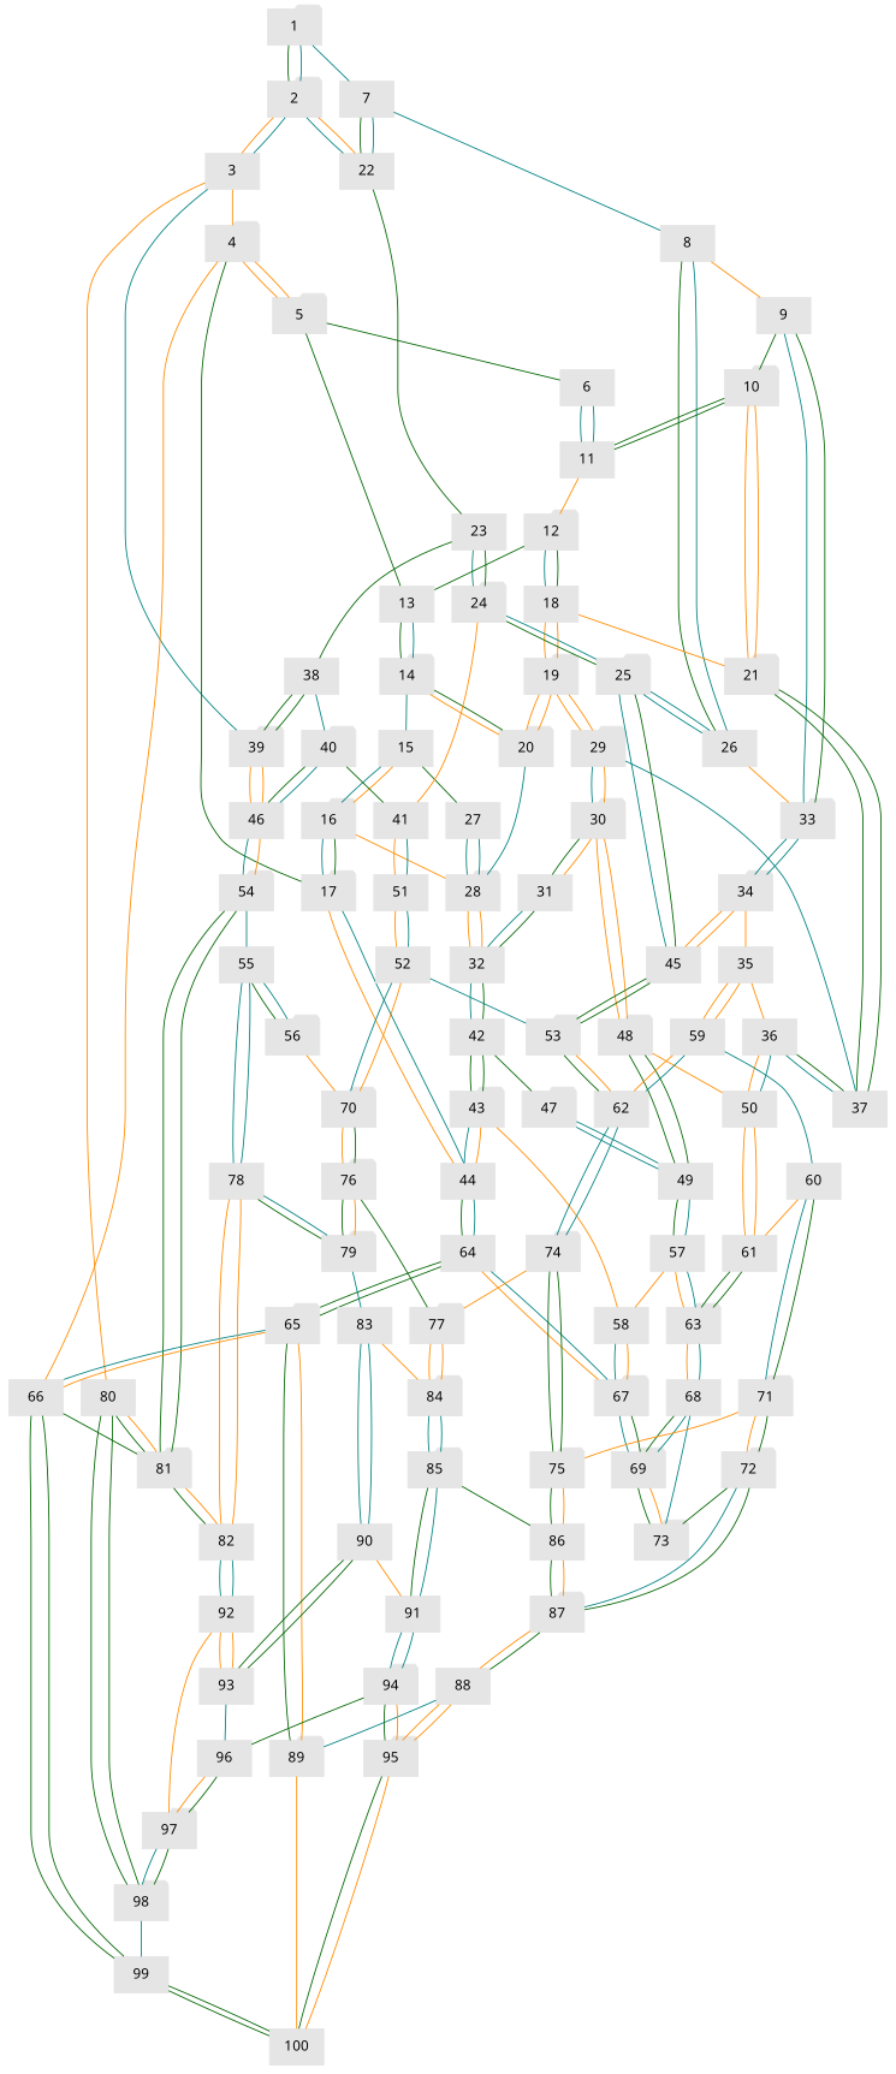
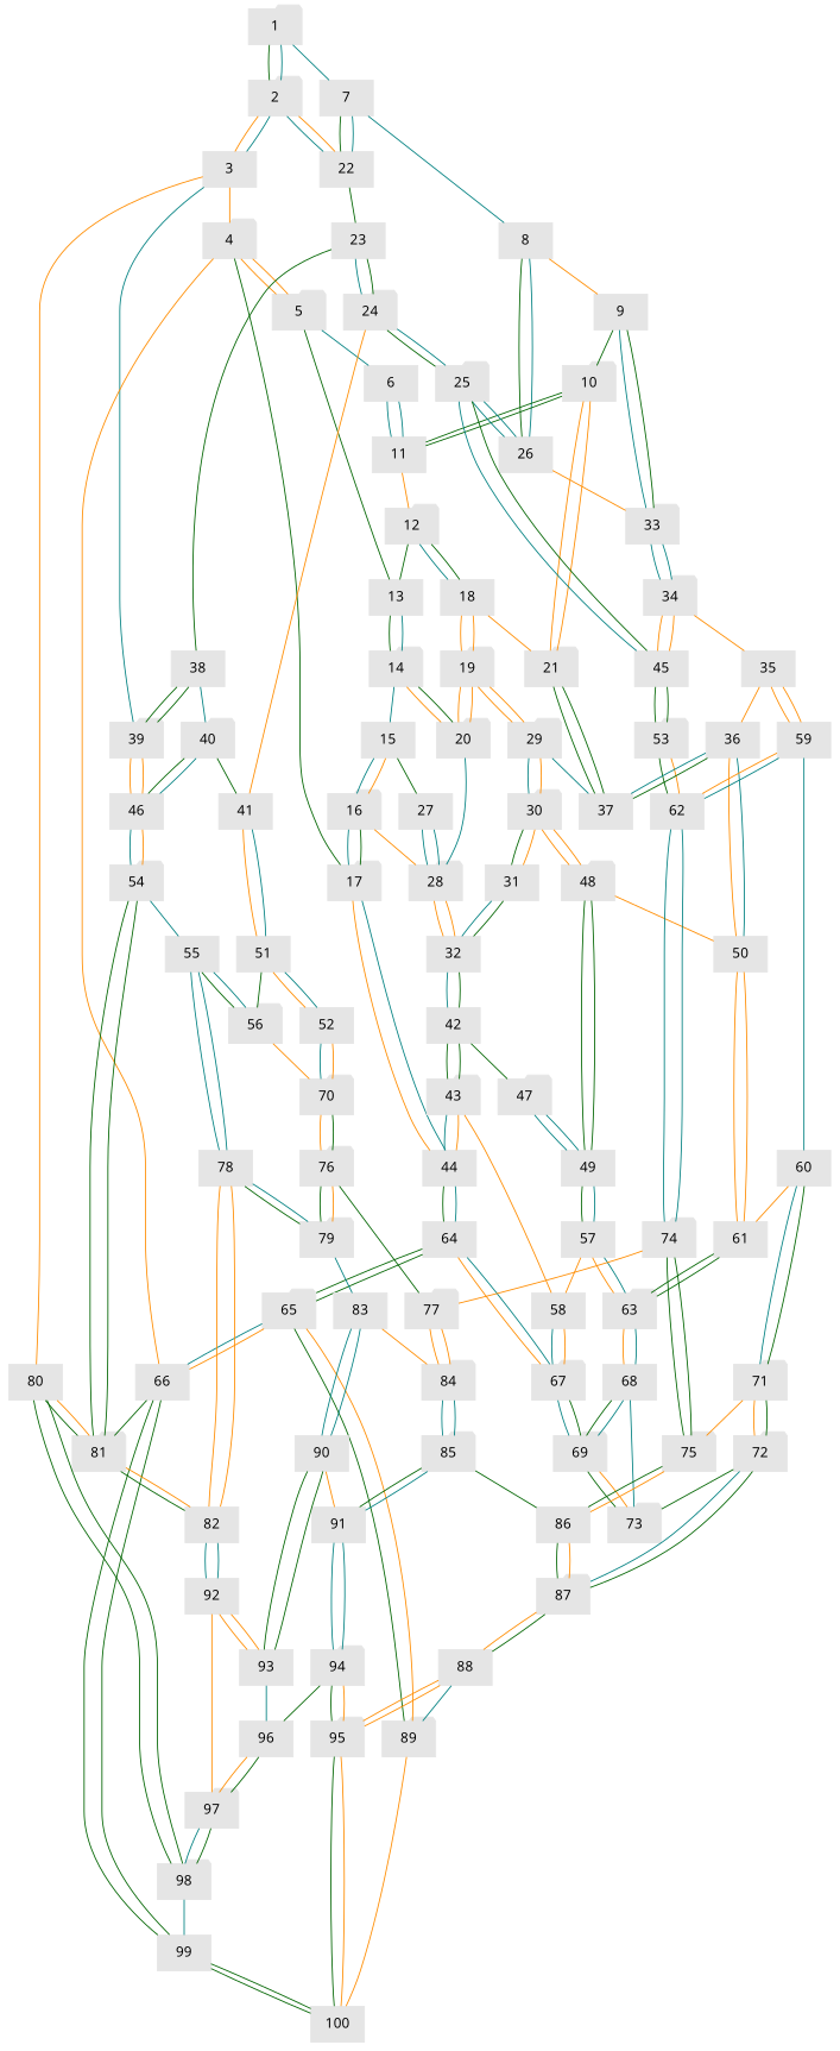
  graph {
    fontname="Noto Sans"
    node [color=gray90 fontname="Noto Sans" shape=box style=filled]
    edge [color=darkorange fontname="Noto Sans"]
    1 [shape=folder]
    2 [shape=folder]
    7
    3
    22
    8
    4 [shape=folder]
    39 [shape=folder]
    80
    23
    5 [shape=folder]
    17 [shape=folder]
    66
    46
    81 [shape=folder]
    98 [shape=folder]
    6
    13
    44
    99
    11
    14 [shape=folder]
    12 [shape=folder]
    9
    26
    10 [shape=folder]
    33 [shape=folder]
    21 [shape=folder]
    34 [shape=folder]
    37
    18
    19 [shape=folder]
    15
    20 [shape=folder]
    16 [shape=folder]
    27
    28 [shape=folder]
    32
    64
    29 [shape=folder]
    30 [shape=folder]
    24 [shape=folder]
    38
    25 [shape=folder]
    41
    40 [shape=folder]
    45
    51
    53 [shape=folder]
    42
    31
    48 [shape=folder]
    50
    49
    43 [shape=folder]
    47 [shape=folder]
    35
    36
    59
    62
    60
    61
    54 [shape=folder]
    52
    56 [shape=folder]
    58
    67 [shape=folder]
    65 [shape=folder]
    55
    57
    63 [shape=folder]
    70 [shape=folder]
    76 [shape=folder]
    74 [shape=folder]
    78
    82
    79 [shape=folder]
    68
    69 [shape=folder]
    71 [shape=folder]
    72 [shape=folder]
    75 [shape=folder]
    77 [shape=folder]
    73 [shape=folder]
    89 [shape=folder]
    100
    87 [shape=folder]
    86
    88
    84 [shape=folder]
    83
    85 [shape=folder]
    92
    90
    93
    97 [shape=folder]
    91
    94 [shape=folder]
    95 [shape=folder]
    96
    1 -- 2 [color=darkgreen]
    1 -- 2 [color=teal]
    1 -- 7 [color=teal]
    2 -- 3
    2 -- 3 [color=teal]
    2 -- 22 [color=teal]
    2 -- 22
    7 -- 22 [color=darkgreen]
    7 -- 22 [color=teal]
    7 -- 8 [color=teal]
    3 -- 4
    3 -- 39 [color=teal]
    3 -- 80
    22 -- 23 [color=darkgreen]
    8 -- 9
    8 -- 26 [color=darkgreen]
    8 -- 26 [color=teal]
    4 -- 5
    4 -- 5
    4 -- 17 [color=darkgreen]
    4 -- 66
    39 -- 46
    39 -- 46
    80 -- 81 [color=darkgreen]
    80 -- 81
    80 -- 98 [color=darkgreen]
    80 -- 98 [color=darkgreen]
    23 -- 24 [color=teal]
    23 -- 24 [color=darkgreen]
    23 -- 38 [color=darkgreen]
-   5 -- 6 [color=darkgreen]
+   5 -- 6 [color=teal]
    5 -- 13 [color=darkgreen]
    17 -- 44
    17 -- 44 [color=teal]
    66 -- 81 [color=darkgreen]
    66 -- 99 [color=darkgreen]
    66 -- 99 [color=darkgreen]
    46 -- 54 [color=teal]
    46 -- 54
    81 -- 82 [color=darkgreen]
    81 -- 82
    98 -- 99 [color=teal]
    6 -- 11 [color=teal]
    6 -- 11 [color=teal]
    13 -- 14 [color=darkgreen]
    13 -- 14 [color=teal]
    44 -- 64 [color=darkgreen]
    44 -- 64 [color=teal]
    99 -- 100 [color=darkgreen]
    99 -- 100 [color=darkgreen]
    11 -- 12
    14 -- 15 [color=teal]
    14 -- 20
    14 -- 20 [color=darkgreen]
    12 -- 13 [color=darkgreen]
    12 -- 18 [color=teal]
    12 -- 18 [color=darkgreen]
    9 -- 10 [color=darkgreen]
    9 -- 33 [color=teal]
    9 -- 33 [color=darkgreen]
    26 -- 33
    10 -- 11 [color=darkgreen]
    10 -- 11 [color=darkgreen]
    10 -- 21
    10 -- 21
    33 -- 34 [color=teal]
    33 -- 34 [color=teal]
    21 -- 37 [color=darkgreen]
    21 -- 37 [color=darkgreen]
    34 -- 45
    34 -- 45
    34 -- 35
    18 -- 21
    18 -- 19
    18 -- 19
    19 -- 20
    19 -- 20
    19 -- 29
    19 -- 29
    15 -- 16 [color=teal]
    15 -- 16
    15 -- 27 [color=darkgreen]
    20 -- 28 [color=teal]
    16 -- 17 [color=teal]
    16 -- 17 [color=darkgreen]
    16 -- 28
    27 -- 28 [color=teal]
    27 -- 28 [color=teal]
    28 -- 32
    28 -- 32
    32 -- 42 [color=teal]
    32 -- 42 [color=darkgreen]
    64 -- 67
    64 -- 67 [color=teal]
    64 -- 65 [color=darkgreen]
    64 -- 65 [color=darkgreen]
    29 -- 37 [color=teal]
    29 -- 30 [color=teal]
    29 -- 30
    30 -- 31 [color=darkgreen]
    30 -- 31
    30 -- 48
    30 -- 48
    24 -- 25 [color=darkgreen]
    24 -- 25 [color=teal]
    24 -- 41
    38 -- 39 [color=darkgreen]
    38 -- 39 [color=darkgreen]
    38 -- 40 [color=teal]
    25 -- 26 [color=teal]
    25 -- 26 [color=teal]
    25 -- 45 [color=teal]
    25 -- 45 [color=darkgreen]
    41 -- 51
    41 -- 51 [color=teal]
    40 -- 46 [color=darkgreen]
    40 -- 46 [color=teal]
    40 -- 41 [color=darkgreen]
    45 -- 53 [color=darkgreen]
    45 -- 53 [color=darkgreen]
    51 -- 52
    51 -- 52 [color=teal]
+   51 -- 56 [color=darkgreen]
    53 -- 62 [color=darkgreen]
    53 -- 62
    42 -- 43 [color=darkgreen]
    42 -- 43 [color=darkgreen]
    42 -- 47 [color=darkgreen]
    31 -- 32 [color=teal]
    31 -- 32 [color=darkgreen]
    48 -- 50
    48 -- 49 [color=darkgreen]
    48 -- 49 [color=darkgreen]
    50 -- 61
    50 -- 61
    49 -- 57 [color=darkgreen]
    49 -- 57 [color=teal]
    43 -- 44 [color=teal]
    43 -- 44
    43 -- 58
    47 -- 49 [color=teal]
    47 -- 49 [color=teal]
    35 -- 36
    35 -- 59
    35 -- 59
    36 -- 37 [color=teal]
    36 -- 37 [color=darkgreen]
    36 -- 50
    36 -- 50 [color=teal]
    59 -- 62
    59 -- 62 [color=teal]
    59 -- 60 [color=teal]
    62 -- 74 [color=teal]
    62 -- 74 [color=teal]
    60 -- 61
    60 -- 71 [color=teal]
    60 -- 71 [color=darkgreen]
    61 -- 63 [color=darkgreen]
    61 -- 63 [color=darkgreen]
    54 -- 81 [color=darkgreen]
    54 -- 81 [color=darkgreen]
    54 -- 55 [color=teal]
-   52 -- 53 [color=teal]
    52 -- 70 [color=teal]
    52 -- 70
    56 -- 70
    58 -- 67 [color=teal]
    58 -- 67
    67 -- 69 [color=teal]
    67 -- 69 [color=darkgreen]
    65 -- 66 [color=teal]
    65 -- 66
    65 -- 89 [color=darkgreen]
    65 -- 89
    55 -- 56 [color=darkgreen]
    55 -- 56 [color=teal]
    55 -- 78 [color=teal]
    55 -- 78 [color=teal]
    57 -- 58
    57 -- 63
    57 -- 63 [color=teal]
    63 -- 68
    63 -- 68 [color=teal]
    70 -- 76
    70 -- 76 [color=darkgreen]
    76 -- 79 [color=darkgreen]
    76 -- 79
    76 -- 77 [color=darkgreen]
    74 -- 75 [color=darkgreen]
    74 -- 75 [color=darkgreen]
    74 -- 77
    78 -- 82
    78 -- 82
    78 -- 79 [color=darkgreen]
    78 -- 79 [color=teal]
    82 -- 92 [color=teal]
    82 -- 92 [color=teal]
    79 -- 83 [color=teal]
    68 -- 69 [color=darkgreen]
    68 -- 69 [color=teal]
    68 -- 73 [color=teal]
    69 -- 73 [color=darkgreen]
    69 -- 73
    71 -- 72
    71 -- 72 [color=darkgreen]
    71 -- 75
    72 -- 73 [color=darkgreen]
    72 -- 87 [color=teal]
    72 -- 87 [color=darkgreen]
    75 -- 86 [color=darkgreen]
    75 -- 86
    77 -- 84
    77 -- 84
    89 -- 100
    87 -- 88
    87 -- 88 [color=darkgreen]
    86 -- 87 [color=darkgreen]
    86 -- 87
    88 -- 89 [color=teal]
    88 -- 95
    88 -- 95
    84 -- 85 [color=teal]
    84 -- 85 [color=teal]
    83 -- 84
    83 -- 90 [color=teal]
    83 -- 90 [color=teal]
    85 -- 86 [color=darkgreen]
    85 -- 91 [color=darkgreen]
    85 -- 91 [color=teal]
    92 -- 93
    92 -- 93
    92 -- 97
    90 -- 93 [color=darkgreen]
    90 -- 93 [color=darkgreen]
    90 -- 91
    93 -- 96 [color=teal]
    97 -- 98 [color=teal]
    97 -- 98 [color=darkgreen]
    91 -- 94 [color=teal]
    91 -- 94 [color=teal]
    94 -- 95 [color=darkgreen]
    94 -- 95
    94 -- 96 [color=darkgreen]
    95 -- 100 [color=darkgreen]
    95 -- 100
    96 -- 97
    96 -- 97 [color=darkgreen]
  }
